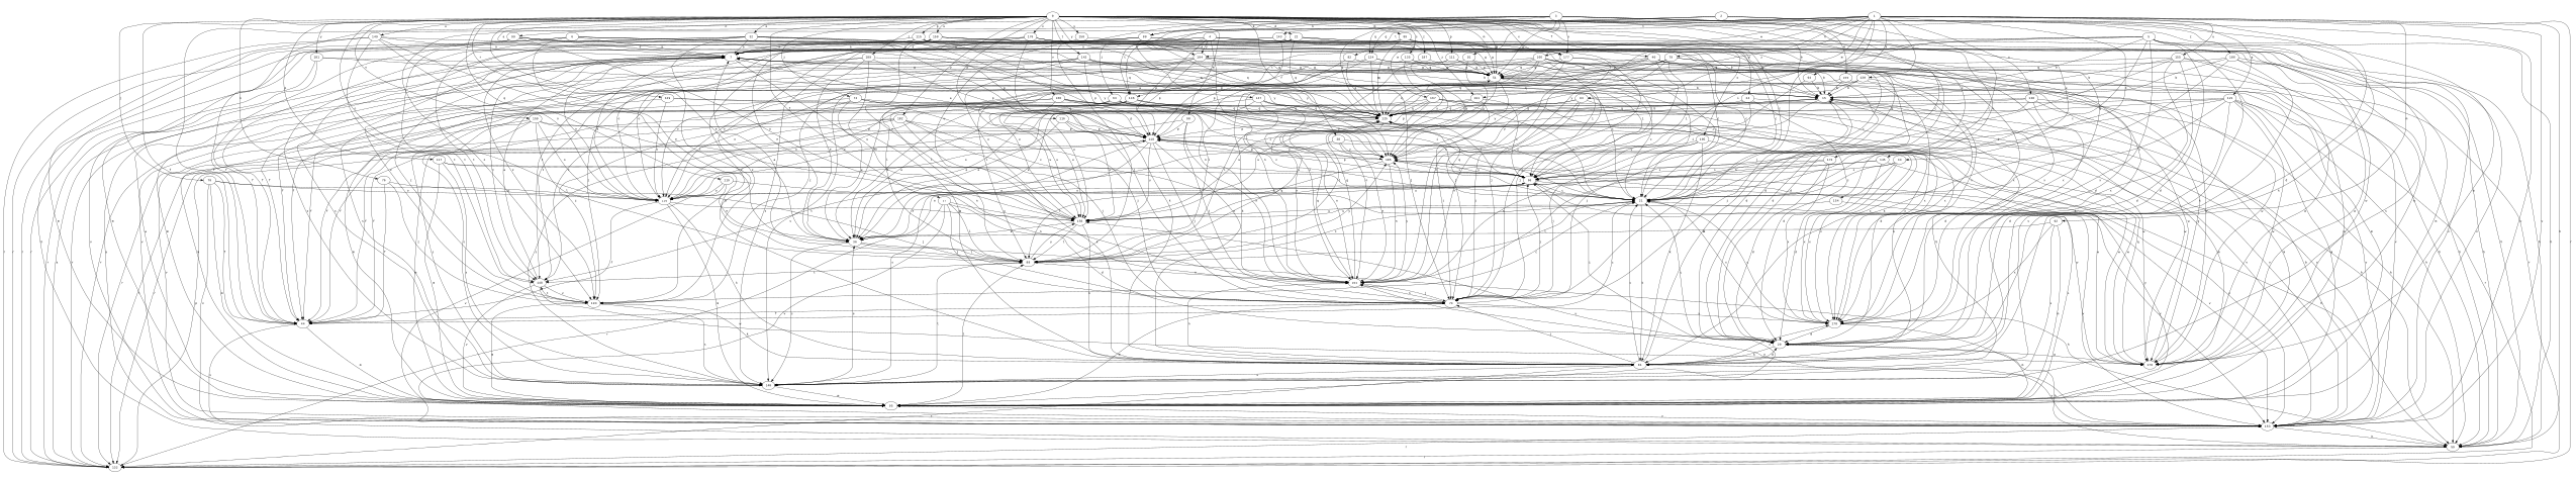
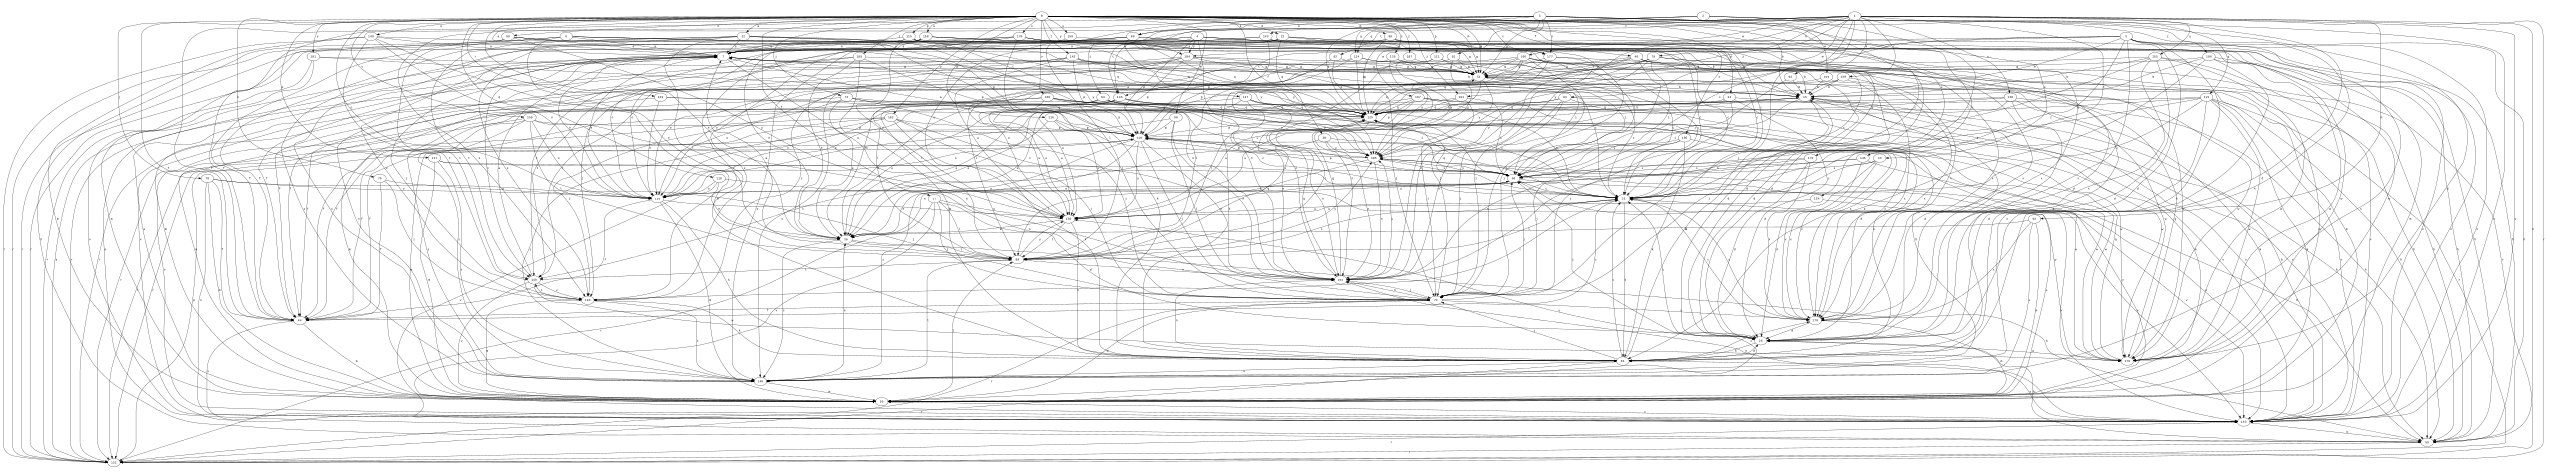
  strict digraph {
    fontname="Liberation Mono"
    node [fontname="Liberation Mono"]
    edge [fontname="Liberation Mono"]
    0
    7
    15
    21
    22
    24
    32
    33
    36
    37
    38
    40
    44
    51
    70
    72
    76
    89
    90
    91
    99
    105
    110
    111
    115
    116
    117
    119
    129
    135
    142
    149
    150
    154
    158
    159
    160
    173
    176
    177
    181
    182
    184
    186
    187
    189
    191
    66
    156
    193
    148
    95
    59
    74
    163
    125
    88
    81
    178
    140
    29
    132
    102
    170
    118
    185
    1
    63
    79
    82
    92
    93
    94
    130
    138
    143
    145
    155
    166
    2
    80
    121
    124
    146
    3
    167
    169
    4
    5
    6
    147
    0 -> 7 [label=a]
    0 -> 15 [label=b]
    0 -> 21 [label=c]
    0 -> 22 [label=d]
    0 -> 24 [label=d]
    0 -> 32 [label=e]
    0 -> 33 [label=e]
    0 -> 36 [label=e]
    0 -> 37 [label=f]
    0 -> 38 [label=f]
    0 -> 40 [label=f]
    0 -> 44 [label=f]
    0 -> 51 [label=g]
    0 -> 70 [label=j]
    0 -> 72 [label=j]
    0 -> 76 [label=k]
    0 -> 89 [label=m]
    0 -> 90 [label=m]
    0 -> 91 [label=m]
    0 -> 99 [label=n]
    0 -> 105 [label=o]
    0 -> 110 [label=o]
    0 -> 111 [label=p]
    0 -> 115 [label=p]
    0 -> 116 [label=p]
    0 -> 117 [label=p]
    0 -> 119 [label=q]
    0 -> 129 [label=r]
    0 -> 135 [label=s]
    0 -> 142 [label=t]
    0 -> 149 [label=u]
    0 -> 150 [label=u]
    0 -> 154 [label=u]
    0 -> 158 [label=v]
    0 -> 159 [label=v]
    0 -> 160 [label=v]
    0 -> 173 [label=x]
    0 -> 176 [label=x]
    0 -> 177 [label=x]
    0 -> 181 [label=y]
    0 -> 182 [label=y]
    0 -> 184 [label=y]
    0 -> 186 [label=z]
    0 -> 187 [label=z]
    0 -> 189 [label=z]
    0 -> 191 [label=z]
    7 -> 51 [label=g]
    7 -> 110 [label=o]
    7 -> 66 [label=i]
    7 -> 156 [label=u]
    7 -> 193 [label=z]
    7 -> 148 [label=t]
    7 -> 95 [label=m]
    15 -> 7 [label=a]
    15 -> 66 [label=i]
    15 -> 156 [label=u]
    15 -> 59 [label=h]
    15 -> 74 [label=j]
    15 -> 163 [label=v]
    15 -> 125 [label=q]
    21 -> 156 [label=u]
    21 -> 163 [label=v]
    21 -> 125 [label=q]
    21 -> 88 [label=l]
    21 -> 81 [label=k]
    21 -> 178 [label=x]
    22 -> 7 [label=a]
    22 -> 51 [label=g]
    22 -> 110 [label=o]
    22 -> 59 [label=h]
    22 -> 163 [label=v]
    22 -> 125 [label=q]
    22 -> 140 [label=s]
    24 -> 74 [label=j]
    24 -> 163 [label=v]
    24 -> 125 [label=q]
    24 -> 29 [label=d]
    24 -> 132 [label=r]
    32 -> 7 [label=a]
    32 -> 44 [label=f]
    32 -> 148 [label=t]
    32 -> 125 [label=q]
    32 -> 88 [label=l]
    32 -> 132 [label=r]
    32 -> 102 [label=n]
    32 -> 170 [label=w]
    32 -> 118 [label=p]
    33 -> 21 [label=c]
    33 -> 66 [label=i]
    33 -> 178 [label=x]
    33 -> 29 [label=d]
    36 -> 59 [label=h]
    36 -> 88 [label=l]
    36 -> 140 [label=s]
    37 -> 156 [label=u]
    37 -> 74 [label=j]
    37 -> 163 [label=v]
    37 -> 88 [label=l]
    37 -> 29 [label=d]
    37 -> 132 [label=r]
    38 -> 148 [label=t]
    38 -> 102 [label=n]
    38 -> 170 [label=w]
    38 -> 185 [label=y]
    40 -> 51 [label=g]
    40 -> 95 [label=m]
    40 -> 59 [label=h]
    40 -> 74 [label=j]
    40 -> 88 [label=l]
    40 -> 81 [label=k]
    40 -> 29 [label=d]
    44 -> 21 [label=c]
    44 -> 95 [label=m]
    44 -> 163 [label=v]
    51 -> 15 [label=b]
    51 -> 21 [label=c]
    51 -> 125 [label=q]
    51 -> 102 [label=n]
    51 -> 170 [label=w]
    51 -> 185 [label=y]
    70 -> 44 [label=f]
    70 -> 110 [label=o]
    70 -> 95 [label=m]
    70 -> 74 [label=j]
    70 -> 163 [label=v]
    72 -> 36 [label=e]
    72 -> 66 [label=i]
    72 -> 193 [label=z]
    72 -> 95 [label=m]
    72 -> 74 [label=j]
    72 -> 125 [label=q]
    76 -> 44 [label=f]
    76 -> 110 [label=o]
    76 -> 193 [label=z]
    89 -> 7 [label=a]
    89 -> 51 [label=g]
    89 -> 148 [label=t]
    89 -> 125 [label=q]
    89 -> 178 [label=x]
    89 -> 29 [label=d]
    90 -> 74 [label=j]
    90 -> 132 [label=r]
    90 -> 102 [label=n]
    90 -> 118 [label=p]
    91 -> 21 [label=c]
    91 -> 51 [label=g]
    91 -> 88 [label=l]
    91 -> 185 [label=y]
    99 -> 7 [label=a]
    99 -> 156 [label=u]
    99 -> 95 [label=m]
    99 -> 59 [label=h]
    99 -> 125 [label=q]
    99 -> 185 [label=y]
    105 -> 74 [label=j]
    105 -> 81 [label=k]
    105 -> 102 [label=n]
    105 -> 170 [label=w]
    105 -> 185 [label=y]
    110 -> 7 [label=a]
    110 -> 44 [label=f]
    110 -> 66 [label=i]
    110 -> 156 [label=u]
    110 -> 95 [label=m]
    110 -> 81 [label=k]
    111 -> 21 [label=c]
    111 -> 44 [label=f]
    111 -> 51 [label=g]
    111 -> 102 [label=n]
    115 -> 7 [label=a]
    115 -> 21 [label=c]
    115 -> 178 [label=x]
    115 -> 140 [label=s]
    115 -> 132 [label=r]
    115 -> 185 [label=y]
    116 -> 21 [label=c]
    116 -> 110 [label=o]
    116 -> 156 [label=u]
    116 -> 118 [label=p]
    117 -> 66 [label=i]
    117 -> 95 [label=m]
    117 -> 140 [label=s]
    117 -> 170 [label=w]
    119 -> 36 [label=e]
    119 -> 110 [label=o]
    119 -> 163 [label=v]
    119 -> 102 [label=n]
    129 -> 110 [label=o]
    129 -> 95 [label=m]
    129 -> 125 [label=q]
    129 -> 170 [label=w]
    135 -> 51 [label=g]
    135 -> 110 [label=o]
    135 -> 29 [label=d]
    135 -> 185 [label=y]
    142 -> 15 [label=b]
    142 -> 51 [label=g]
    142 -> 66 [label=i]
    142 -> 156 [label=u]
    142 -> 148 [label=t]
    142 -> 163 [label=v]
    142 -> 118 [label=p]
    149 -> 7 [label=a]
    149 -> 110 [label=o]
    149 -> 148 [label=t]
    149 -> 95 [label=m]
    149 -> 81 [label=k]
    149 -> 178 [label=x]
    149 -> 132 [label=r]
    150 -> 7 [label=a]
    150 -> 15 [label=b]
    150 -> 21 [label=c]
    150 -> 156 [label=u]
    150 -> 193 [label=z]
    150 -> 140 [label=s]
    150 -> 29 [label=d]
    154 -> 156 [label=u]
    154 -> 163 [label=v]
    158 -> 7 [label=a]
    158 -> 66 [label=i]
    159 -> 44 [label=f]
    159 -> 110 [label=o]
    159 -> 163 [label=v]
    159 -> 88 [label=l]
    159 -> 140 [label=s]
    159 -> 102 [label=n]
    159 -> 118 [label=p]
    160 -> 44 [label=f]
    160 -> 66 [label=i]
    160 -> 156 [label=u]
    160 -> 125 [label=q]
    160 -> 140 [label=s]
    160 -> 118 [label=p]
    160 -> 185 [label=y]
    173 -> 66 [label=i]
    173 -> 156 [label=u]
    173 -> 178 [label=x]
    173 -> 29 [label=d]
    176 -> 7 [label=a]
    176 -> 15 [label=b]
    176 -> 36 [label=e]
    176 -> 193 [label=z]
    176 -> 59 [label=h]
    176 -> 125 [label=q]
    176 -> 81 [label=k]
    177 -> 51 [label=g]
    177 -> 74 [label=j]
    177 -> 125 [label=q]
    177 -> 88 [label=l]
    177 -> 170 [label=w]
    181 -> 21 [label=c]
    181 -> 51 [label=g]
    181 -> 163 [label=v]
    181 -> 132 [label=r]
    182 -> 21 [label=c]
    182 -> 44 [label=f]
    182 -> 74 [label=j]
    182 -> 81 [label=k]
    182 -> 140 [label=s]
    182 -> 132 [label=r]
    182 -> 118 [label=p]
    184 -> 51 [label=g]
    184 -> 193 [label=z]
    184 -> 95 [label=m]
    184 -> 74 [label=j]
    184 -> 140 [label=s]
    184 -> 132 [label=r]
    184 -> 118 [label=p]
    186 -> 15 [label=b]
    186 -> 51 [label=g]
    186 -> 59 [label=h]
    186 -> 81 [label=k]
    186 -> 140 [label=s]
    186 -> 170 [label=w]
    187 -> 51 [label=g]
    187 -> 185 [label=y]
    189 -> 36 [label=e]
    189 -> 51 [label=g]
    189 -> 81 [label=k]
    189 -> 140 [label=s]
    189 -> 132 [label=r]
    189 -> 118 [label=p]
    191 -> 44 [label=f]
    191 -> 66 [label=i]
    191 -> 74 [label=j]
    191 -> 125 [label=q]
    66 -> 21 [label=c]
    66 -> 36 [label=e]
    66 -> 110 [label=o]
    66 -> 163 [label=v]
    66 -> 118 [label=p]
    66 -> 185 [label=y]
    156 -> 36 [label=e]
    156 -> 88 [label=l]
    156 -> 81 [label=k]
    193 -> 21 [label=c]
    193 -> 148 [label=t]
    193 -> 95 [label=m]
    193 -> 81 [label=k]
    193 -> 140 [label=s]
    148 -> 7 [label=a]
    148 -> 193 [label=z]
    148 -> 95 [label=v]
    148 -> 170 [label=w]
    95 -> 7 [label=a]
    95 -> 66 [label=i]
    95 -> 156 [label=u]
    95 -> 163 [label=v]
    95 -> 88 [label=l]
    95 -> 185 [label=y]
    59 -> 7 [label=a]
    59 -> 132 [label=r]
    74 -> 44 [label=f]
    74 -> 66 [label=i]
    74 -> 95 [label=m]
    74 -> 178 [label=x]
+   74 -> 132 [label=r]
    74 -> 102 [label=n]
    163 -> 15 [label=b]
    163 -> 59 [label=h]
    163 -> 132 [label=r]
    163 -> 102 [label=n]
    125 -> 7 [label=a]
    125 -> 15 [label=b]
    125 -> 66 [label=i]
    125 -> 102 [label=n]
    125 -> 118 [label=p]
    88 -> 7 [label=a]
    88 -> 21 [label=c]
    88 -> 156 [label=u]
    88 -> 148 [label=t]
    88 -> 125 [label=q]
    88 -> 102 [label=n]
    88 -> 185 [label=y]
    81 -> 15 [label=b]
    81 -> 21 [label=c]
    81 -> 74 [label=j]
    81 -> 163 [label=v]
    81 -> 178 [label=x]
    81 -> 140 [label=s]
    81 -> 29 [label=d]
    81 -> 132 [label=r]
    81 -> 102 [label=n]
    178 -> 21 [label=c]
    178 -> 95 [label=m]
    178 -> 29 [label=d]
    140 -> 15 [label=b]
    140 -> 36 [label=e]
    140 -> 95 [label=m]
    140 -> 88 [label=l]
    29 -> 21 [label=c]
    29 -> 66 [label=i]
    29 -> 59 [label=h]
    29 -> 81 [label=k]
    29 -> 170 [label=w]
    132 -> 7 [label=a]
    132 -> 118 [label=p]
    102 -> 51 [label=g]
    102 -> 74 [label=j]
    102 -> 125 [label=q]
    102 -> 185 [label=y]
    170 -> 51 [label=g]
    170 -> 125 [label=q]
    118 -> 7 [label=a]
    118 -> 36 [label=e]
    118 -> 156 [label=u]
    118 -> 95 [label=m]
    118 -> 74 [label=j]
    118 -> 178 [label=x]
    118 -> 140 [label=s]
    118 -> 102 [label=n]
    118 -> 170 [label=w]
    118 -> 185 [label=y]
    185 -> 66 [label=i]
    185 -> 163 [label=v]
    185 -> 88 [label=l]
    185 -> 102 [label=n]
    185 -> 118 [label=p]
    1 -> 44 [label=f]
    1 -> 191 [label=z]
    1 -> 66 [label=i]
    1 -> 59 [label=h]
    1 -> 74 [label=j]
    1 -> 163 [label=v]
    1 -> 88 [label=l]
    1 -> 29 [label=d]
    1 -> 132 [label=r]
    1 -> 102 [label=n]
    1 -> 63 [label=i]
    1 -> 79 [label=k]
    1 -> 82 [label=l]
    1 -> 92 [label=m]
    1 -> 93 [label=m]
    1 -> 94 [label=m]
    1 -> 130 [label=r]
    1 -> 138 [label=s]
    1 -> 143 [label=t]
    1 -> 145 [label=t]
    1 -> 155 [label=u]
    1 -> 166 [label=w]
    63 -> 21 [label=c]
    63 -> 36 [label=e]
    63 -> 110 [label=o]
    63 -> 156 [label=u]
    63 -> 125 [label=q]
    63 -> 29 [label=d]
    79 -> 51 [label=g]
    79 -> 66 [label=i]
    79 -> 193 [label=z]
    79 -> 59 [label=h]
    79 -> 125 [label=q]
    79 -> 132 [label=r]
    79 -> 102 [label=n]
    82 -> 51 [label=g]
    82 -> 125 [label=q]
    82 -> 118 [label=p]
    92 -> 36 [label=e]
    92 -> 95 [label=m]
    92 -> 178 [label=x]
    92 -> 140 [label=s]
    93 -> 74 [label=j]
    93 -> 163 [label=v]
    93 -> 125 [label=q]
    93 -> 102 [label=n]
    93 -> 170 [label=w]
    93 -> 185 [label=y]
    94 -> 15 [label=b]
    94 -> 66 [label=i]
    130 -> 15 [label=b]
    130 -> 110 [label=o]
    130 -> 156 [label=u]
    130 -> 59 [label=h]
    130 -> 178 [label=x]
    138 -> 110 [label=o]
    138 -> 156 [label=u]
    138 -> 95 [label=m]
    138 -> 59 [label=h]
    138 -> 125 [label=q]
    138 -> 29 [label=d]
    143 -> 7 [label=a]
    143 -> 193 [label=z]
    143 -> 163 [label=v]
    143 -> 178 [label=x]
    143 -> 118 [label=p]
    145 -> 36 [label=e]
    145 -> 66 [label=i]
    145 -> 59 [label=h]
    145 -> 178 [label=x]
    155 -> 15 [label=b]
    155 -> 51 [label=g]
    155 -> 163 [label=v]
    155 -> 178 [label=x]
    155 -> 29 [label=d]
    155 -> 102 [label=n]
    155 -> 170 [label=w]
    166 -> 15 [label=b]
    166 -> 21 [label=c]
    166 -> 36 [label=e]
    166 -> 44 [label=f]
    166 -> 51 [label=g]
    166 -> 110 [label=o]
    166 -> 148 [label=t]
    166 -> 74 [label=j]
    166 -> 170 [label=w]
    2 -> 21 [label=c]
    2 -> 163 [label=v]
    2 -> 80 [label=k]
    2 -> 121 [label=q]
    2 -> 124 [label=q]
    2 -> 146 [label=t]
    80 -> 7 [label=a]
    80 -> 44 [label=f]
    80 -> 193 [label=z]
    80 -> 95 [label=m]
    80 -> 29 [label=d]
    80 -> 185 [label=y]
    121 -> 21 [label=c]
    121 -> 36 [label=e]
    121 -> 66 [label=i]
    121 -> 95 [label=m]
    121 -> 163 [label=v]
    121 -> 125 [label=q]
    121 -> 29 [label=d]
    121 -> 132 [label=r]
    121 -> 170 [label=w]
    124 -> 51 [label=g]
    124 -> 156 [label=u]
    124 -> 125 [label=q]
    124 -> 88 [label=l]
    124 -> 81 [label=k]
    146 -> 36 [label=e]
    146 -> 110 [label=o]
    146 -> 156 [label=u]
    146 -> 125 [label=q]
    146 -> 81 [label=k]
    146 -> 185 [label=y]
    3 -> 21 [label=c]
    3 -> 44 [label=f]
    3 -> 51 [label=g]
    3 -> 177 [label=x]
    3 -> 156 [label=u]
    3 -> 193 [label=z]
    3 -> 125 [label=q]
    3 -> 81 [label=k]
    3 -> 170 [label=w]
    3 -> 80 [label=k]
    3 -> 124 [label=q]
    3 -> 167 [label=w]
    3 -> 169 [label=w]
    167 -> 21 [label=c]
    167 -> 36 [label=e]
    167 -> 95 [label=m]
    167 -> 125 [label=q]
    167 -> 88 [label=l]
    167 -> 178 [label=x]
    167 -> 118 [label=p]
    169 -> 15 [label=b]
    169 -> 88 [label=l]
    169 -> 178 [label=x]
    4 -> 21 [label=c]
    4 -> 110 [label=o]
    4 -> 177 [label=x]
    4 -> 184 [label=y]
    4 -> 74 [label=j]
    4 -> 132 [label=r]
    4 -> 102 [label=n]
    4 -> 118 [label=p]
    4 -> 146 [label=t]
    5 -> 15 [label=b]
    5 -> 21 [label=c]
    5 -> 184 [label=y]
    5 -> 59 [label=h]
+   5 -> 163 [label=v]
    5 -> 81 [label=k]
    5 -> 178 [label=x]
    5 -> 140 [label=s]
    5 -> 29 [label=d]
    5 -> 185 [label=y]
    5 -> 146 [label=t]
    6 -> 7 [label=a]
    6 -> 36 [label=e]
    6 -> 44 [label=f]
    6 -> 148 [label=t]
    6 -> 74 [label=j]
    6 -> 170 [label=w]
    6 -> 147 [label=t]
    147 -> 21 [label=c]
    147 -> 36 [label=e]
    147 -> 44 [label=f]
    147 -> 125 [label=q]
    147 -> 178 [label=x]
    147 -> 102 [label=n]
  }
